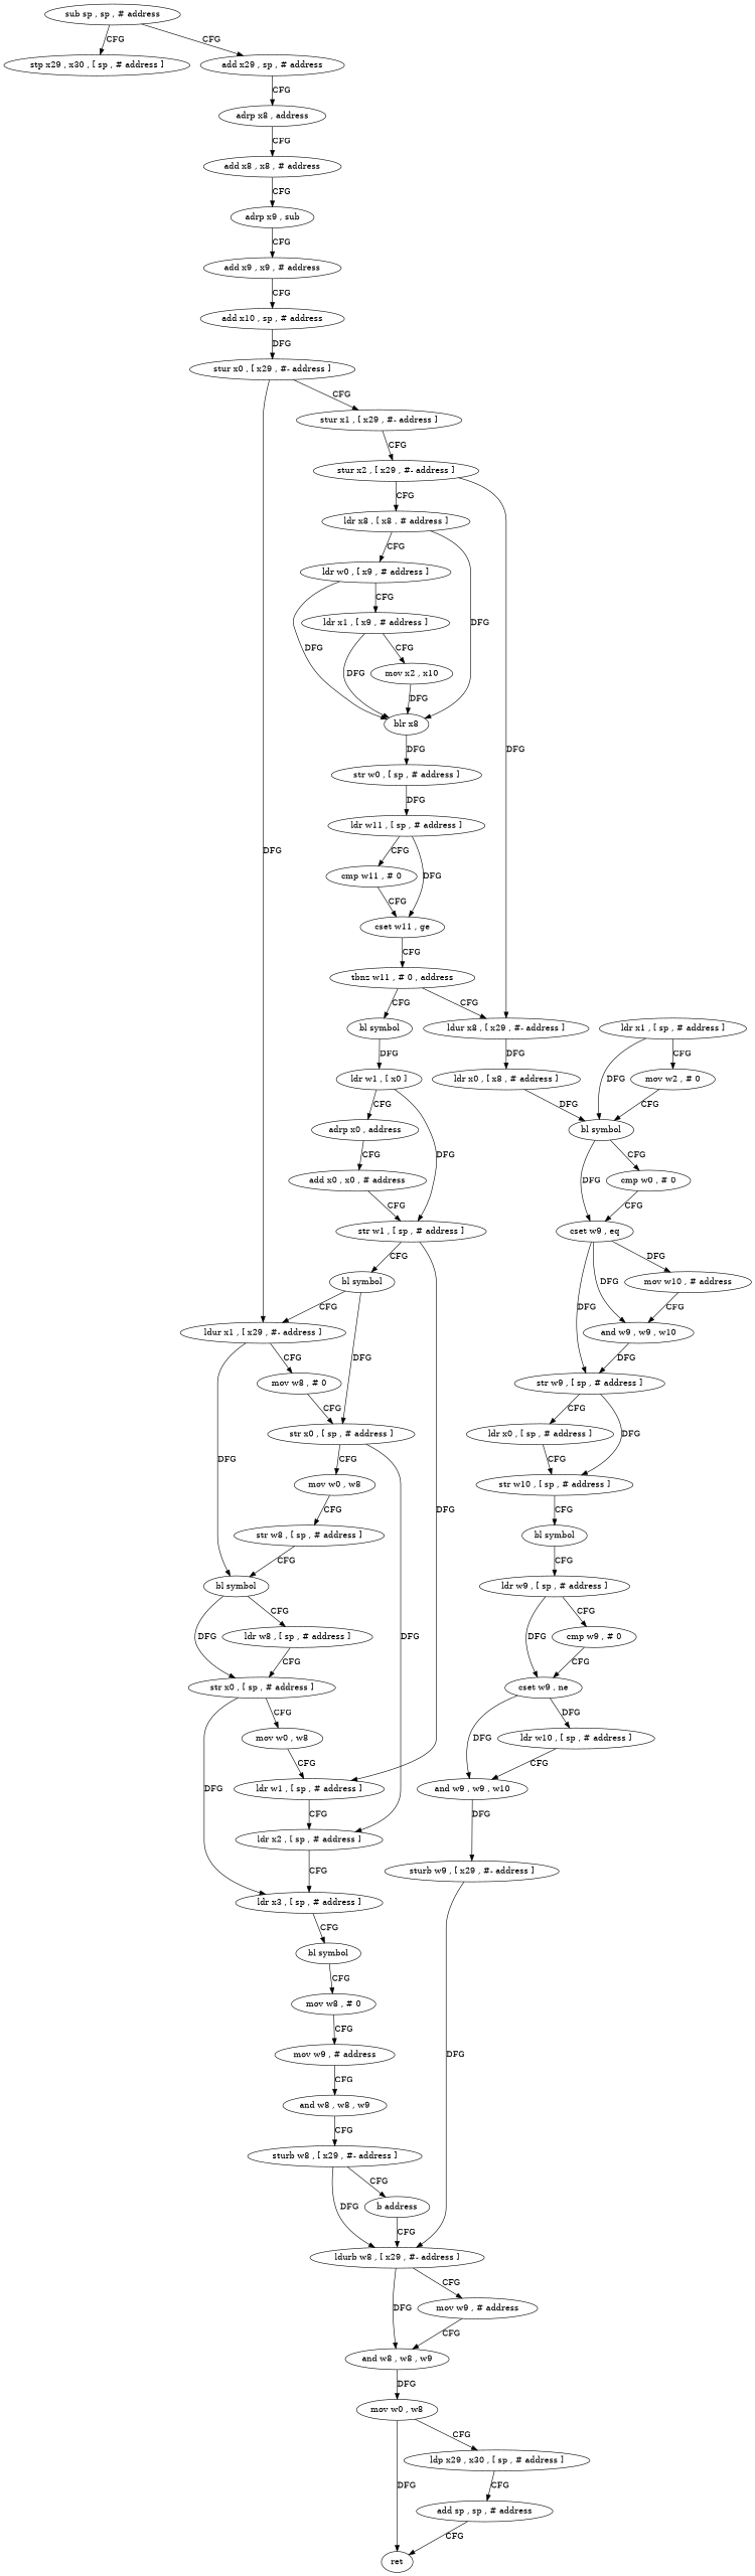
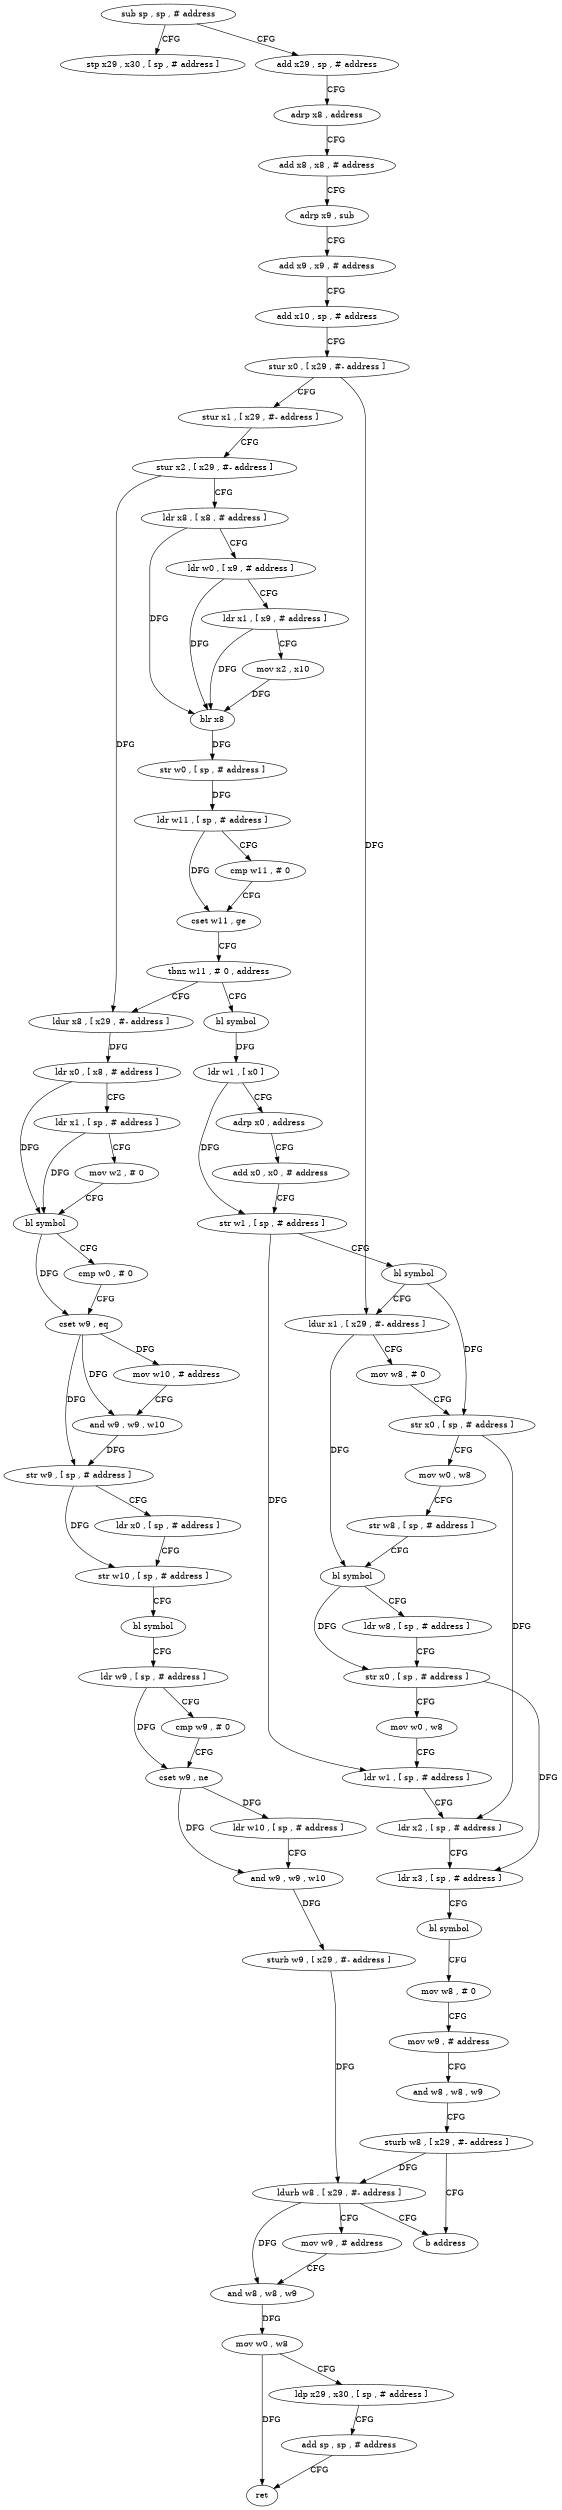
  digraph {
    n1 [label="sub sp , sp , # address"]
    n2 [label="stp x29 , x30 , [ sp , # address ]"]
    n3 [label="add x29 , sp , # address"]
    n4 [label="adrp x8 , address"]
    n5 [label="add x8 , x8 , # address"]
    n6 [label="adrp x9 , sub"]
    n7 [label="add x9 , x9 , # address"]
    n8 [label="add x10 , sp , # address"]
    n9 [label="stur x0 , [ x29 , #- address ]"]
    n10 [label="stur x1 , [ x29 , #- address ]"]
    n11 [label="ldur x1 , [ x29 , #- address ]"]
    n12 [label="stur x2 , [ x29 , #- address ]"]
    n13 [label="mov w8 , # 0"]
    n14 [label="bl symbol"]
    n15 [label="ldr x8 , [ x8 , # address ]"]
    n16 [label="ldur x8 , [ x29 , #- address ]"]
    n17 [label="ldr w0 , [ x9 , # address ]"]
    n18 [label="blr x8"]
    n19 [label="ldr x0 , [ x8 , # address ]"]
    n20 [label="ldr x1 , [ x9 , # address ]"]
    n21 [label="str w0 , [ sp , # address ]"]
    n22 [label="mov x2 , x10"]
    n23 [label="ldr w11 , [ sp , # address ]"]
    n24 [label="cmp w11 , # 0"]
    n25 [label="cset w11 , ge"]
    n26 [label="tbnz w11 , # 0 , address"]
    n27 [label="bl symbol"]
    n28 [label="ldr w1 , [ x0 ]"]
    n29 [label="ldr x1 , [ sp , # address ]"]
    n30 [label="bl symbol"]
    n31 [label="adrp x0 , address"]
    n32 [label="str w1 , [ sp , # address ]"]
    n33 [label="mov w2 , # 0"]
    n34 [label="cmp w0 , # 0"]
    n35 [label="cset w9 , eq"]
    n36 [label="mov w10 , # address"]
    n37 [label="and w9 , w9 , w10"]
    n38 [label="str w9 , [ sp , # address ]"]
    n39 [label="ldr x0 , [ sp , # address ]"]
    n40 [label="str w10 , [ sp , # address ]"]
    n41 [label="ldr w9 , [ sp , # address ]"]
    n42 [label="cmp w9 , # 0"]
    n43 [label="cset w9 , ne"]
    n44 [label="bl symbol"]
    n45 [label="ldr w10 , [ sp , # address ]"]
    n46 [label="and w9 , w9 , w10"]
    n47 [label="sturb w9 , [ x29 , #- address ]"]
    n48 [label="ldurb w8 , [ x29 , #- address ]"]
    n49 [label="mov w9 , # address"]
    n50 [label="and w8 , w8 , w9"]
    n51 [label="mov w0 , w8"]
    n52 [label="add x0 , x0 , # address"]
    n53 [label="bl symbol"]
    n54 [label="ldr w1 , [ sp , # address ]"]
    n55 [label="str x0 , [ sp , # address ]"]
    n56 [label="ldr x2 , [ sp , # address ]"]
    n57 [label="mov w0 , w8"]
    n58 [label="ldr w8 , [ sp , # address ]"]
    n59 [label="str x0 , [ sp , # address ]"]
    n60 [label="str w8 , [ sp , # address ]"]
    n61 [label="ldr x3 , [ sp , # address ]"]
    n62 [label="mov w0 , w8"]
    n63 [label="bl symbol"]
    n64 [label="mov w8 , # 0"]
    n65 [label="mov w9 , # address"]
    n66 [label="and w8 , w8 , w9"]
    n67 [label="sturb w8 , [ x29 , #- address ]"]
    n68 [label="b address"]
    n69 [label="ldp x29 , x30 , [ sp , # address ]"]
    n70 [label=ret]
    n71 [label="add sp , sp , # address"]
    n1 -> n2 [label=CFG]
    n1 -> n3 [label=CFG]
    n3 -> n4 [label=CFG]
    n4 -> n5 [label=CFG]
    n5 -> n6 [label=CFG]
    n6 -> n7 [label=CFG]
    n7 -> n8 [label=CFG]
-   n8 -> n9 [label=DFG]
+   n8 -> n9 [label=CFG]
    n9 -> n10 [label=CFG]
    n9 -> n11 [label=DFG]
    n10 -> n12 [label=CFG]
    n11 -> n13 [label=CFG]
    n11 -> n14 [label=DFG]
    n12 -> n15 [label=CFG]
    n12 -> n16 [label=DFG]
    n13 -> n55 [label=CFG]
    n14 -> n58 [label=CFG]
    n14 -> n59 [label=DFG]
    n15 -> n17 [label=CFG]
    n15 -> n18 [label=DFG]
    n16 -> n19 [label=DFG]
    n17 -> n18 [label=DFG]
    n17 -> n20 [label=CFG]
    n18 -> n21 [label=DFG]
+   n19 -> n29 [label=CFG]
    n19 -> n30 [label=DFG]
    n20 -> n18 [label=DFG]
    n20 -> n22 [label=CFG]
    n21 -> n23 [label=DFG]
    n22 -> n18 [label=DFG]
    n23 -> n24 [label=CFG]
    n23 -> n25 [label=DFG]
    n24 -> n25 [label=CFG]
    n25 -> n26 [label=CFG]
    n26 -> n16 [label=CFG]
    n26 -> n27 [label=CFG]
    n27 -> n28 [label=DFG]
    n28 -> n31 [label=CFG]
    n28 -> n32 [label=DFG]
    n29 -> n30 [label=DFG]
    n29 -> n33 [label=CFG]
    n30 -> n34 [label=CFG]
    n30 -> n35 [label=DFG]
    n31 -> n52 [label=CFG]
    n32 -> n53 [label=CFG]
    n32 -> n54 [label=DFG]
    n33 -> n30 [label=CFG]
    n34 -> n35 [label=CFG]
    n35 -> n36 [label=DFG]
    n35 -> n37 [label=DFG]
    n35 -> n38 [label=DFG]
    n36 -> n37 [label=CFG]
    n37 -> n38 [label=DFG]
    n38 -> n39 [label=CFG]
    n38 -> n40 [label=DFG]
    n39 -> n40 [label=CFG]
    n40 -> n44 [label=CFG]
    n41 -> n42 [label=CFG]
    n41 -> n43 [label=DFG]
    n42 -> n43 [label=CFG]
    n43 -> n45 [label=DFG]
    n43 -> n46 [label=DFG]
    n44 -> n41 [label=CFG]
    n45 -> n46 [label=CFG]
    n46 -> n47 [label=DFG]
    n47 -> n48 [label=DFG]
    n48 -> n49 [label=CFG]
    n48 -> n50 [label=DFG]
    n49 -> n50 [label=CFG]
    n50 -> n51 [label=DFG]
    n51 -> n69 [label=CFG]
    n51 -> n70 [label=DFG]
    n52 -> n32 [label=CFG]
    n53 -> n11 [label=CFG]
    n53 -> n55 [label=DFG]
    n54 -> n56 [label=CFG]
    n55 -> n56 [label=DFG]
    n55 -> n57 [label=CFG]
    n56 -> n61 [label=CFG]
    n57 -> n60 [label=CFG]
    n58 -> n59 [label=CFG]
    n59 -> n61 [label=DFG]
    n59 -> n62 [label=CFG]
    n60 -> n14 [label=CFG]
    n61 -> n63 [label=CFG]
    n62 -> n54 [label=CFG]
    n63 -> n64 [label=CFG]
    n64 -> n65 [label=CFG]
    n65 -> n66 [label=CFG]
    n66 -> n67 [label=CFG]
    n67 -> n48 [label=DFG]
    n67 -> n68 [label=CFG]
-   n68 -> n48 [label=CFG]
+   n48 -> n68 [label=CFG]
    n69 -> n71 [label=CFG]
    n71 -> n70 [label=CFG]
  }
